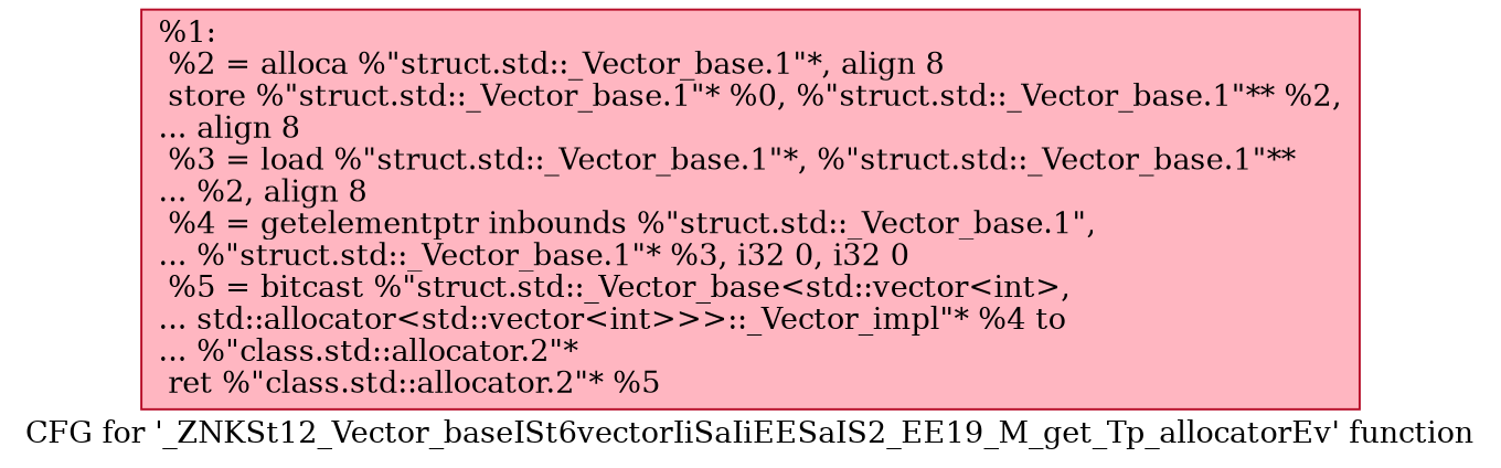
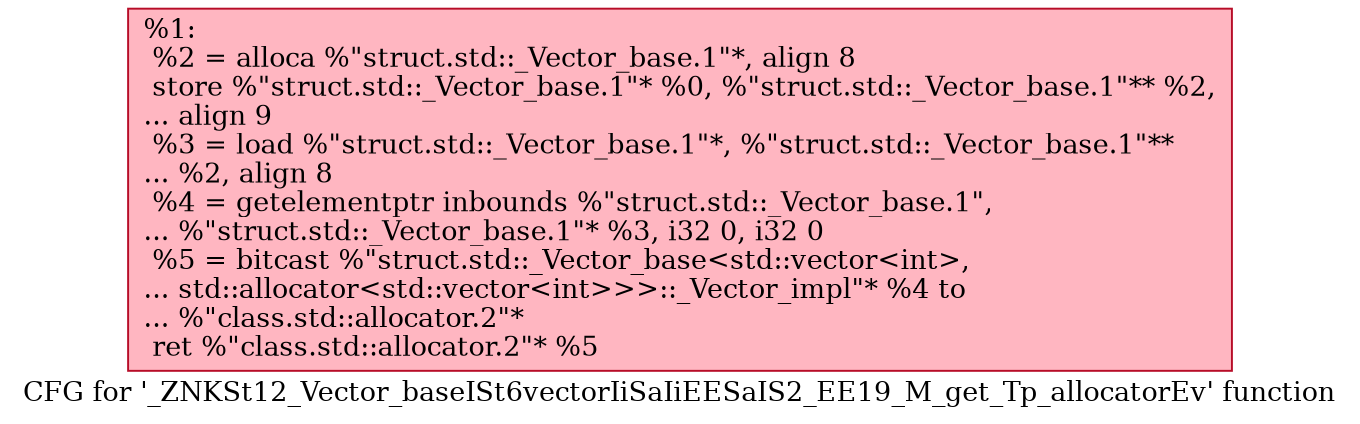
  digraph {
    label="CFG for '_ZNKSt12_Vector_baseISt6vectorIiSaIiEESaIS2_EE19_M_get_Tp_allocatorEv' function"
-   n1 [color="#b70d28ff" fillcolor=lightpink label="{%1:\l  %2 = alloca %\"struct.std::_Vector_base.1\"*, align 8\l  store %\"struct.std::_Vector_base.1\"* %0, %\"struct.std::_Vector_base.1\"** %2,\l... align 8\l  %3 = load %\"struct.std::_Vector_base.1\"*, %\"struct.std::_Vector_base.1\"**\l... %2, align 8\l  %4 = getelementptr inbounds %\"struct.std::_Vector_base.1\",\l... %\"struct.std::_Vector_base.1\"* %3, i32 0, i32 0\l  %5 = bitcast %\"struct.std::_Vector_base\<std::vector\<int\>,\l... std::allocator\<std::vector\<int\>\>\>::_Vector_impl\"* %4 to\l... %\"class.std::allocator.2\"*\l  ret %\"class.std::allocator.2\"* %5\l}" shape=record style=filled]
+   n1 [color="#b70d28ff" fillcolor=lightpink label="{%1:\l  %2 = alloca %\"struct.std::_Vector_base.1\"*, align 8\l  store %\"struct.std::_Vector_base.1\"* %0, %\"struct.std::_Vector_base.1\"** %2,\l... align 9\l  %3 = load %\"struct.std::_Vector_base.1\"*, %\"struct.std::_Vector_base.1\"**\l... %2, align 8\l  %4 = getelementptr inbounds %\"struct.std::_Vector_base.1\",\l... %\"struct.std::_Vector_base.1\"* %3, i32 0, i32 0\l  %5 = bitcast %\"struct.std::_Vector_base\<std::vector\<int\>,\l... std::allocator\<std::vector\<int\>\>\>::_Vector_impl\"* %4 to\l... %\"class.std::allocator.2\"*\l  ret %\"class.std::allocator.2\"* %5\l}" shape=record style=filled]
  }
